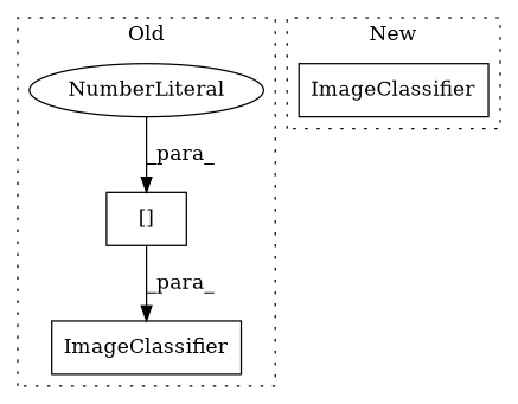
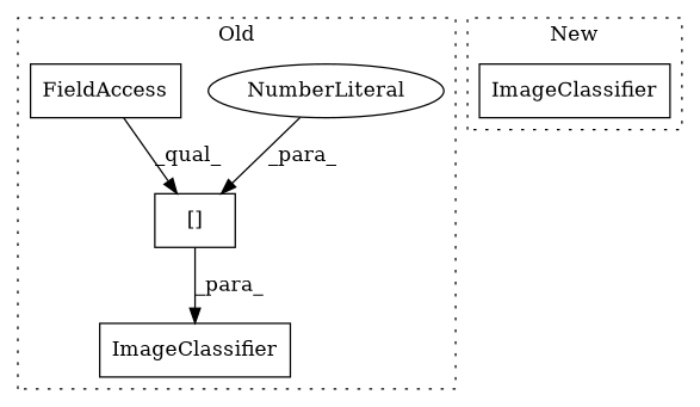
  digraph {
    node [a=32 l="16,1" shape=box]
    n1 [label=ImageClassifier s="860,904"]
    n2 [a=2 l="9,1" label="[]" s="876,886"]
    n3 [a=34 l=1 label=NumberLiteral s=885 shape=ellipse]
+   n4 [a=22 l=8 label=FieldAccess s=876]
    n5 [label=ImageClassifier s="953,1000"]
    subgraph cluster_1 {
      label=Old
      style=dotted
      n1
      n2
      n3
+     n4
    }
    subgraph cluster_2 {
      label=New
      style=dotted
      n5
    }
    n2 -> n1 [label=_para_]
    n3 -> n2 [label=_para_]
+   n4 -> n2 [label=_qual_]
  }
